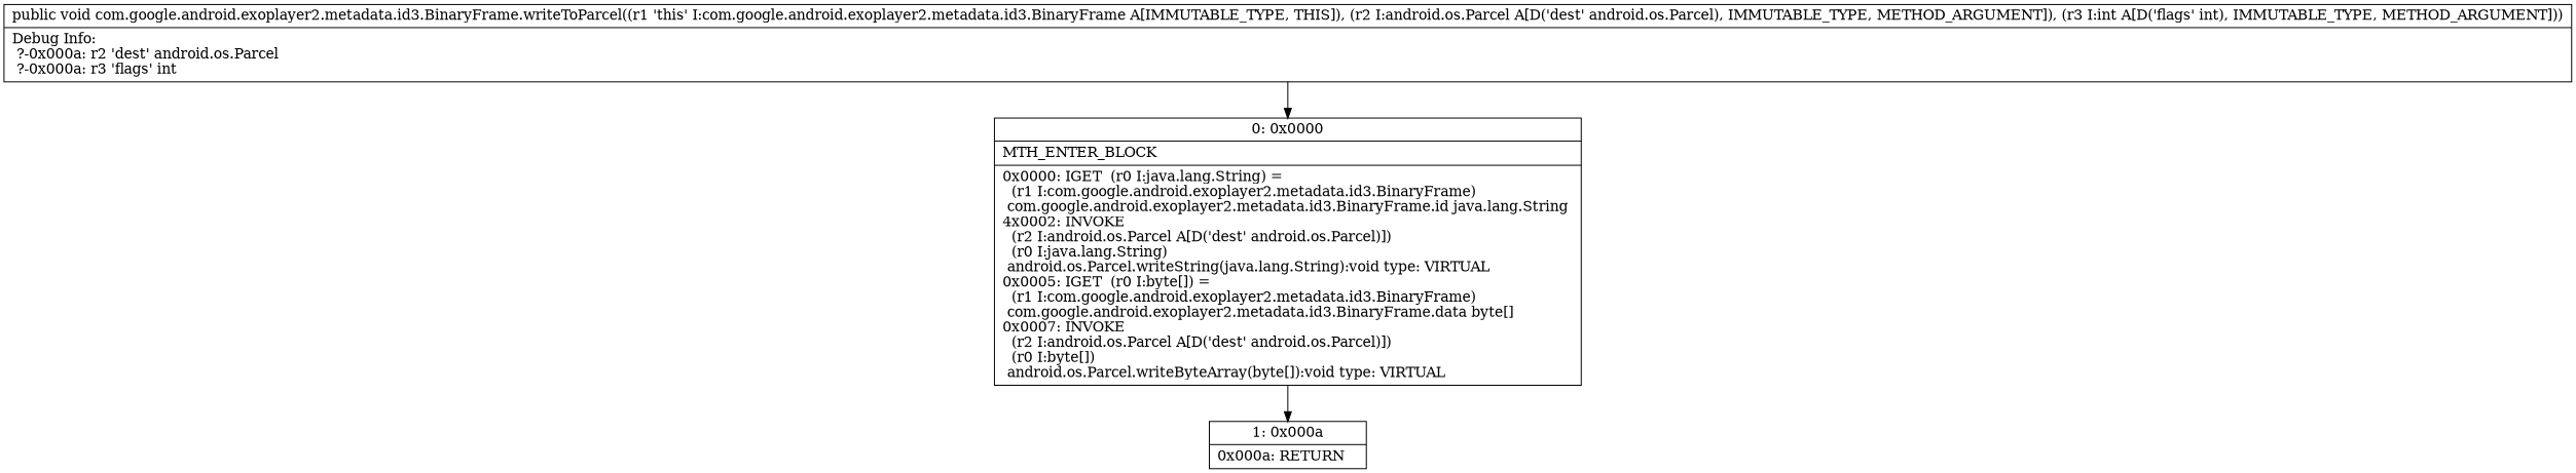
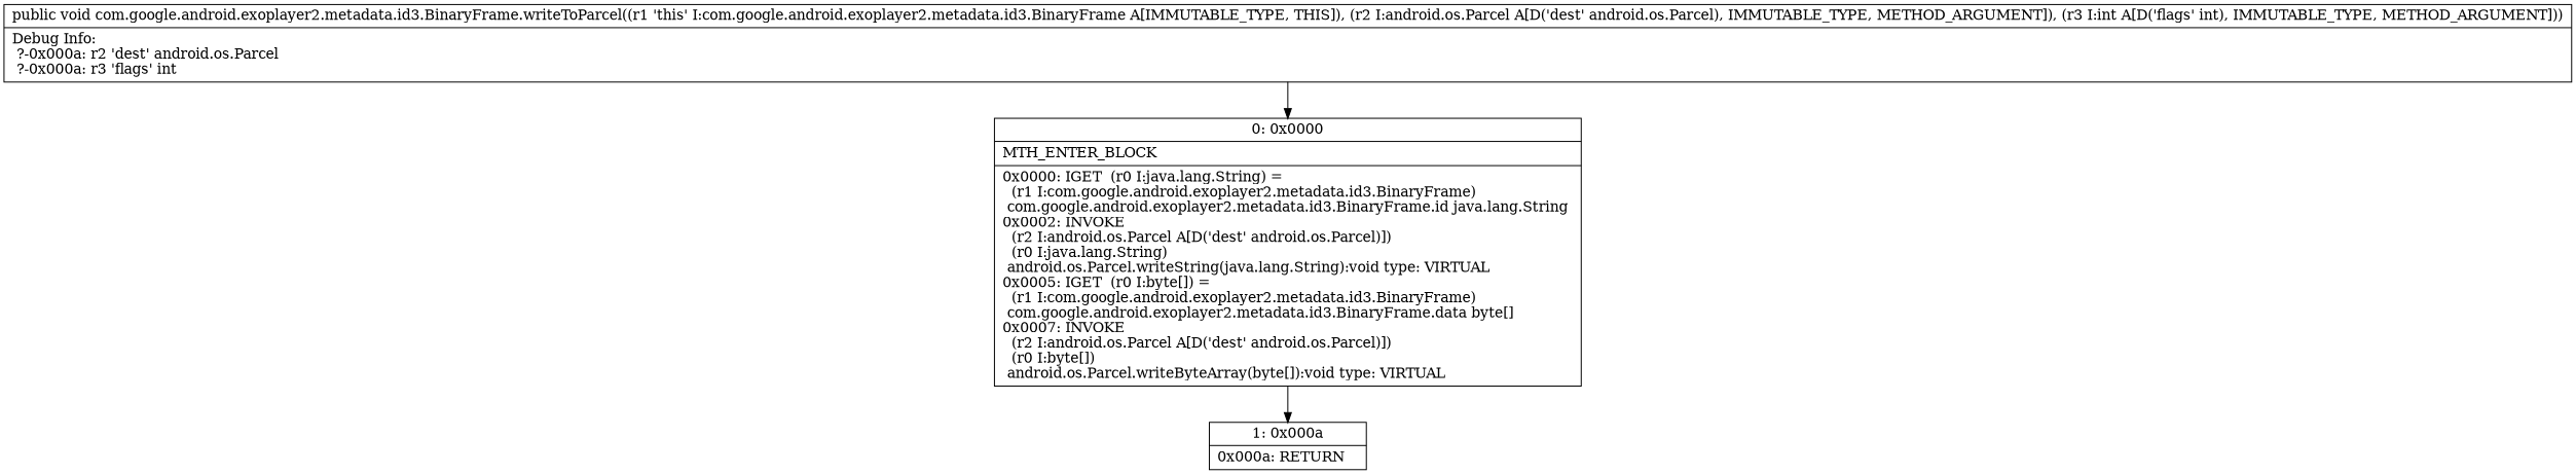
  digraph {
    node [shape=record]
-   n1 [label="{0\:\ 0x0000|MTH_ENTER_BLOCK\l|0x0000: IGET  (r0 I:java.lang.String) = \l  (r1 I:com.google.android.exoplayer2.metadata.id3.BinaryFrame)\l com.google.android.exoplayer2.metadata.id3.BinaryFrame.id java.lang.String \l4x0002: INVOKE  \l  (r2 I:android.os.Parcel A[D('dest' android.os.Parcel)])\l  (r0 I:java.lang.String)\l android.os.Parcel.writeString(java.lang.String):void type: VIRTUAL \l0x0005: IGET  (r0 I:byte[]) = \l  (r1 I:com.google.android.exoplayer2.metadata.id3.BinaryFrame)\l com.google.android.exoplayer2.metadata.id3.BinaryFrame.data byte[] \l0x0007: INVOKE  \l  (r2 I:android.os.Parcel A[D('dest' android.os.Parcel)])\l  (r0 I:byte[])\l android.os.Parcel.writeByteArray(byte[]):void type: VIRTUAL \l}"]
+   n1 [label="{0\:\ 0x0000|MTH_ENTER_BLOCK\l|0x0000: IGET  (r0 I:java.lang.String) = \l  (r1 I:com.google.android.exoplayer2.metadata.id3.BinaryFrame)\l com.google.android.exoplayer2.metadata.id3.BinaryFrame.id java.lang.String \l0x0002: INVOKE  \l  (r2 I:android.os.Parcel A[D('dest' android.os.Parcel)])\l  (r0 I:java.lang.String)\l android.os.Parcel.writeString(java.lang.String):void type: VIRTUAL \l0x0005: IGET  (r0 I:byte[]) = \l  (r1 I:com.google.android.exoplayer2.metadata.id3.BinaryFrame)\l com.google.android.exoplayer2.metadata.id3.BinaryFrame.data byte[] \l0x0007: INVOKE  \l  (r2 I:android.os.Parcel A[D('dest' android.os.Parcel)])\l  (r0 I:byte[])\l android.os.Parcel.writeByteArray(byte[]):void type: VIRTUAL \l}"]
    n2 [label="{1\:\ 0x000a|0x000a: RETURN   \l}"]
    n3 [label="{public void com.google.android.exoplayer2.metadata.id3.BinaryFrame.writeToParcel((r1 'this' I:com.google.android.exoplayer2.metadata.id3.BinaryFrame A[IMMUTABLE_TYPE, THIS]), (r2 I:android.os.Parcel A[D('dest' android.os.Parcel), IMMUTABLE_TYPE, METHOD_ARGUMENT]), (r3 I:int A[D('flags' int), IMMUTABLE_TYPE, METHOD_ARGUMENT]))  | Debug Info:\l  ?\-0x000a: r2 'dest' android.os.Parcel\l  ?\-0x000a: r3 'flags' int\l}"]
    n1 -> n2
    n3 -> n1
  }
